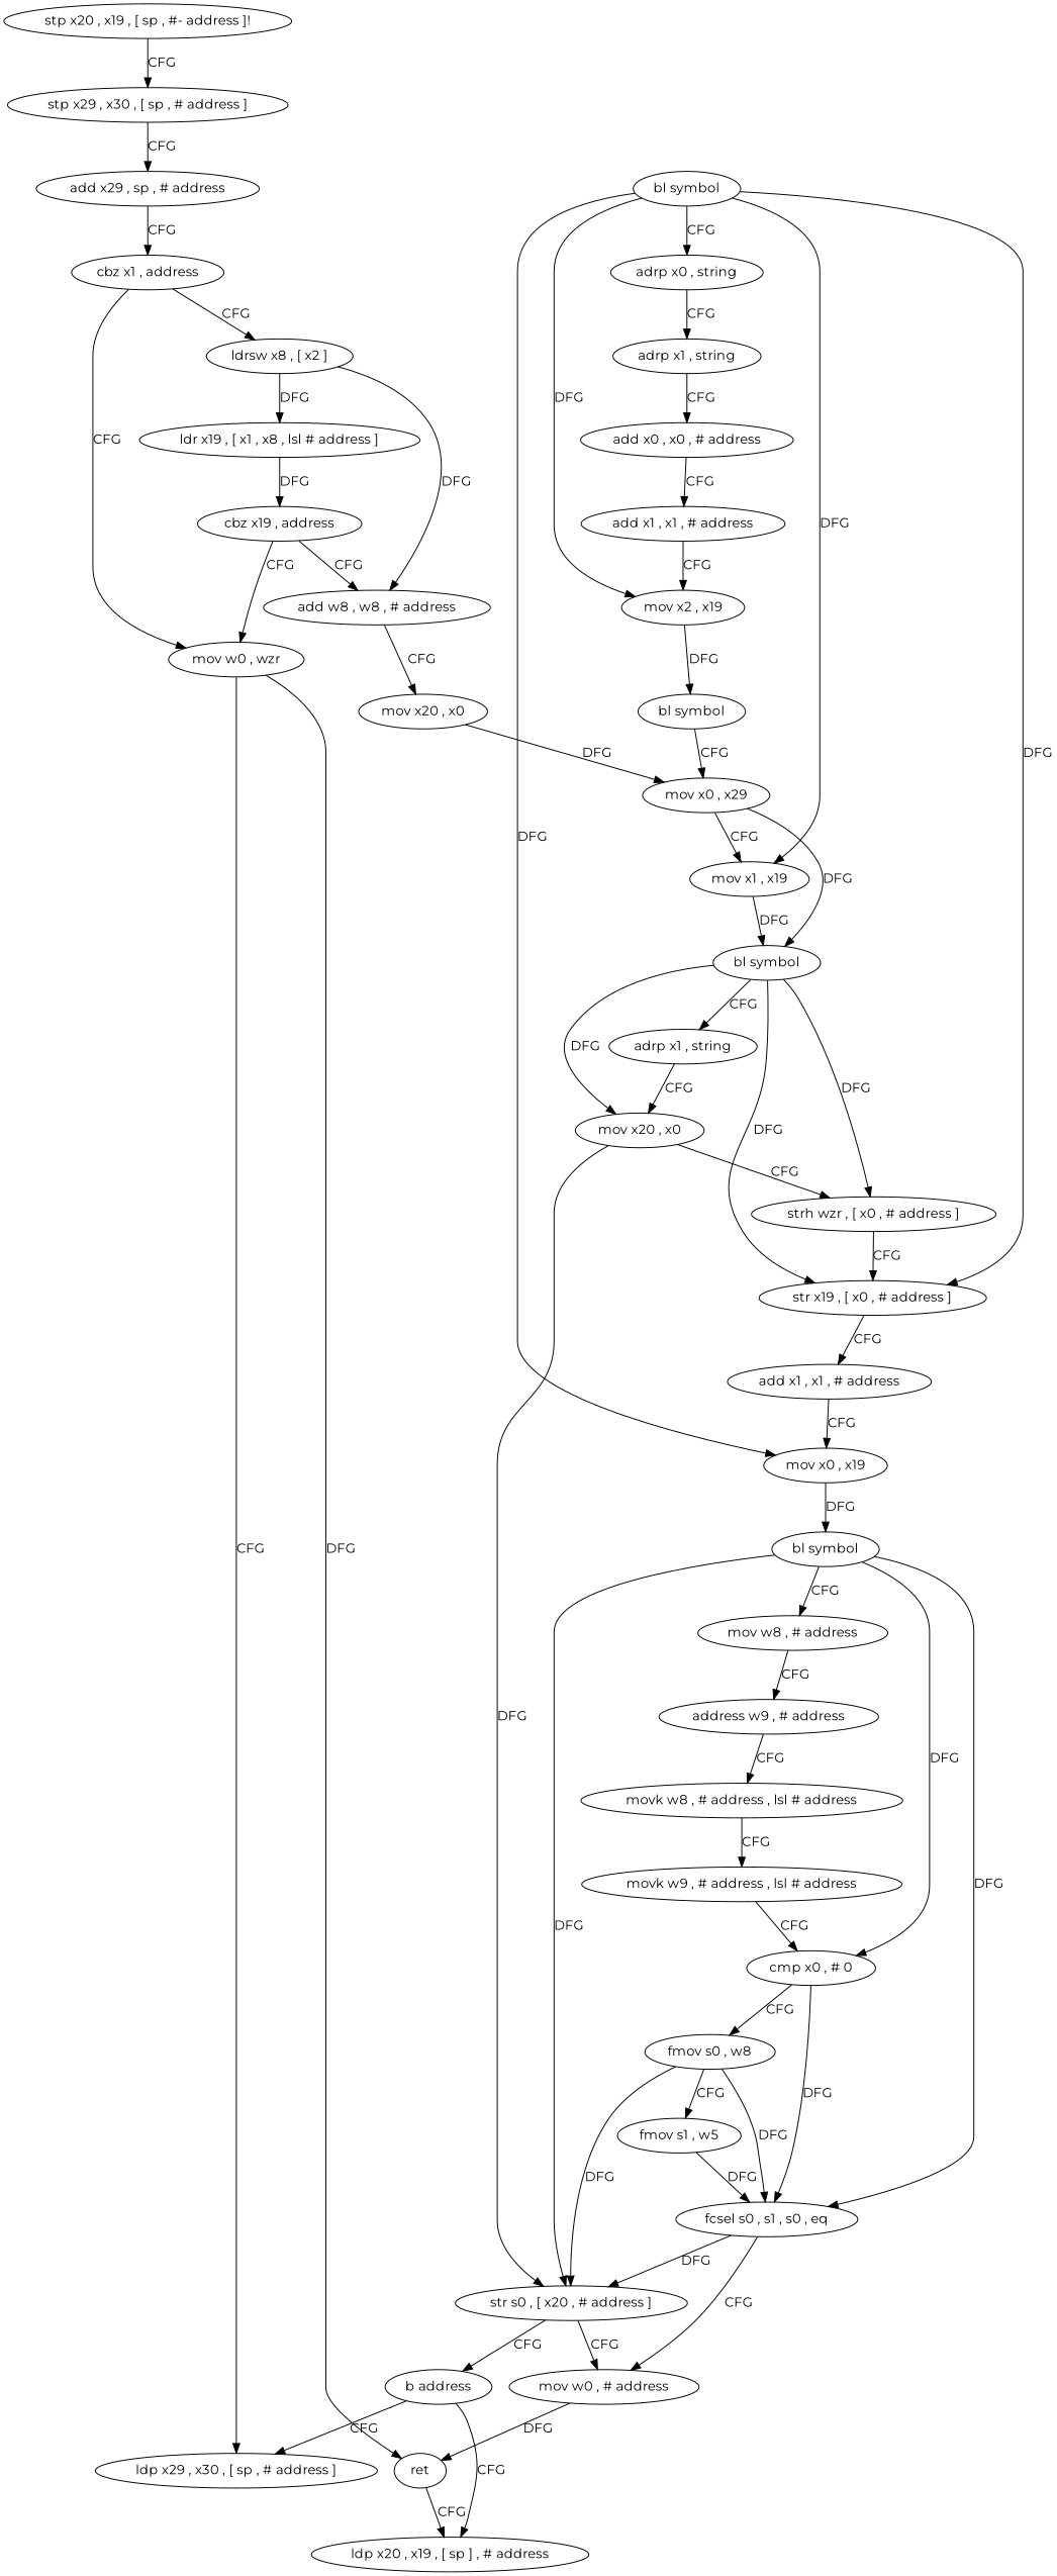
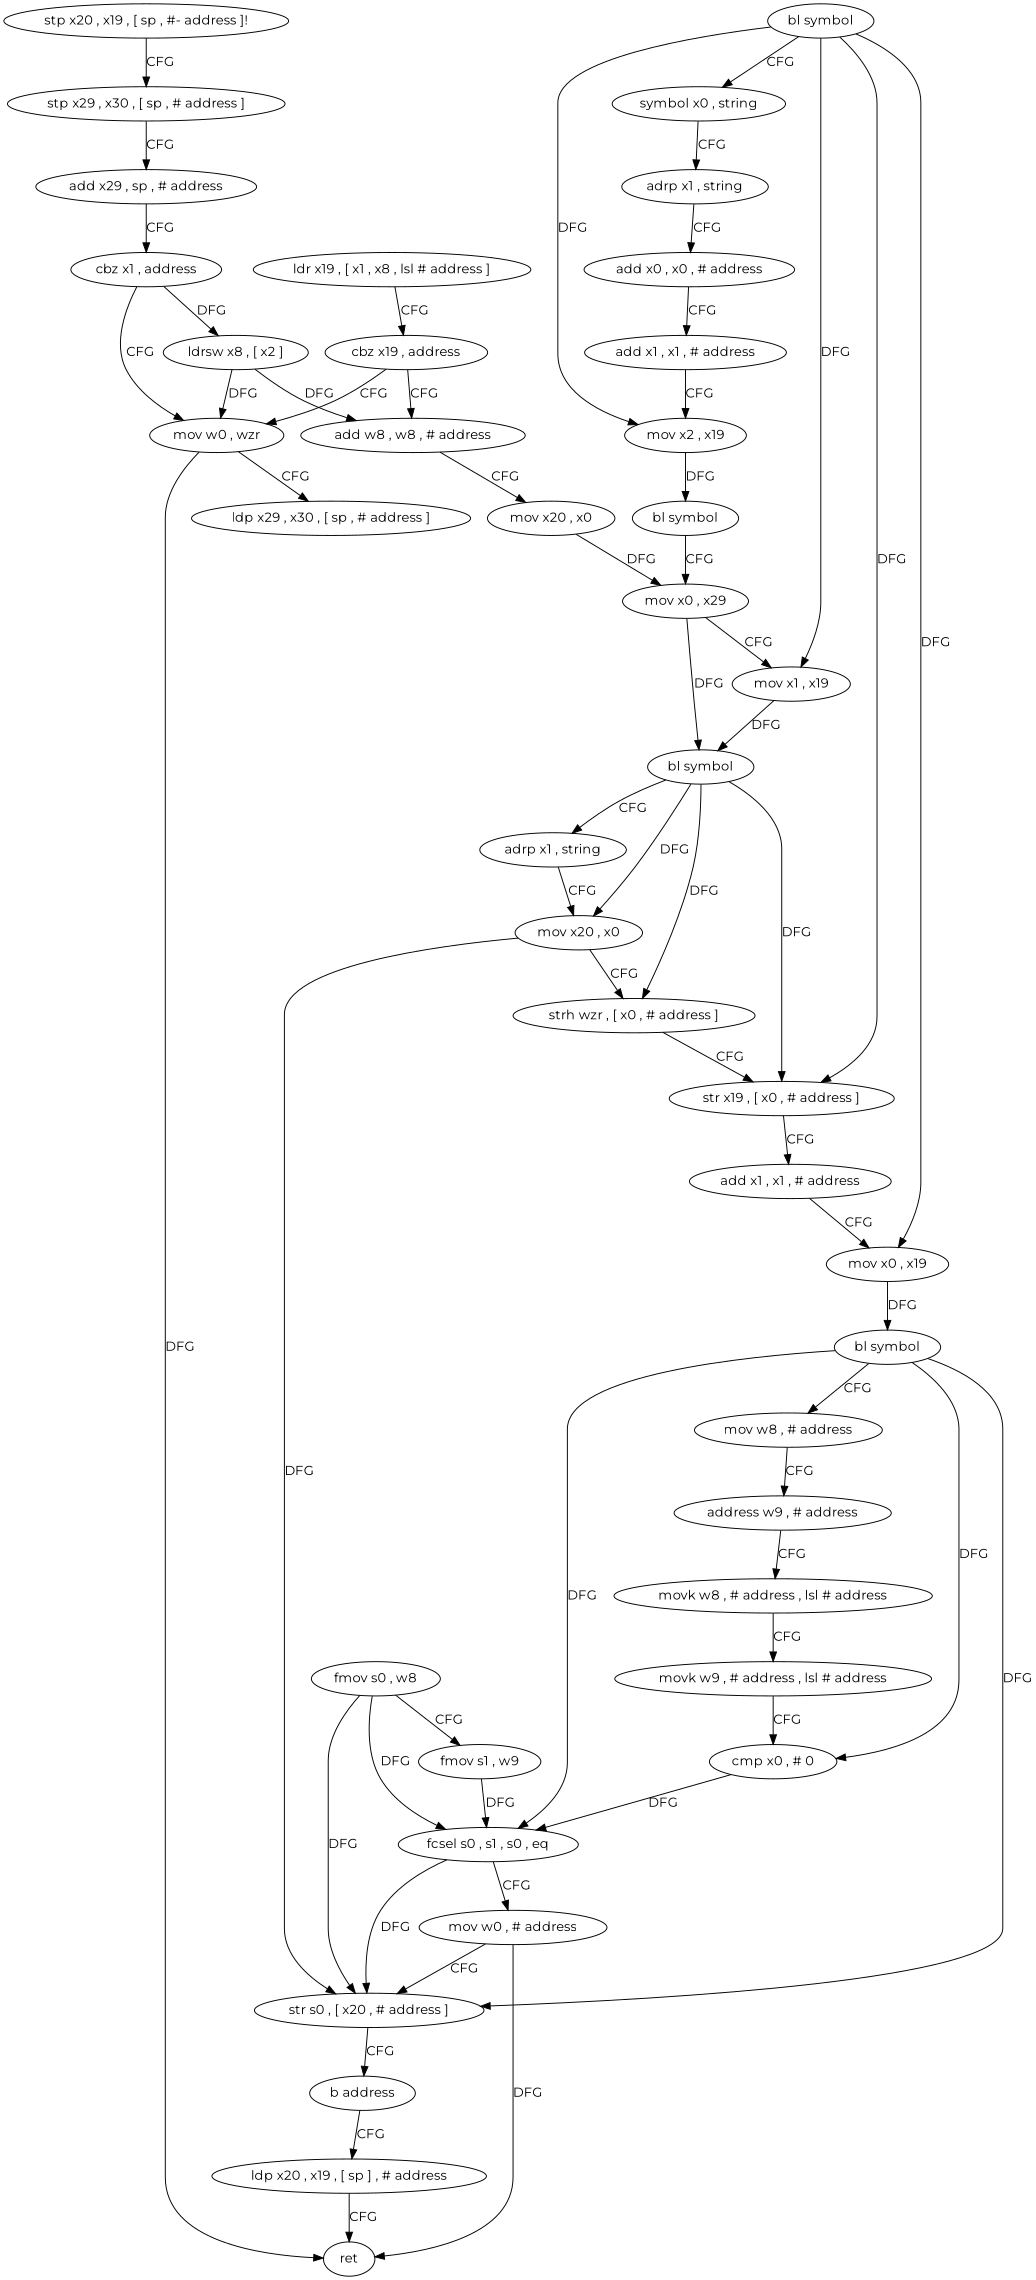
  digraph {
    fontname=Montserrat
    node [fontname=Montserrat]
    edge [fontname=Montserrat]
    n1 [label="stp x20 , x19 , [ sp , #- address ]!"]
    n2 [label="stp x29 , x30 , [ sp , # address ]"]
    n3 [label="add x29 , sp , # address"]
    n4 [label="cbz x1 , address"]
    n5 [label="mov w0 , wzr"]
    n6 [label="ldrsw x8 , [ x2 ]"]
    n7 [label="ldp x29 , x30 , [ sp , # address ]"]
    n8 [label=ret]
    n9 [label="ldr x19 , [ x1 , x8 , lsl # address ]"]
    n10 [label="add w8 , w8 , # address"]
    n11 [label="cbz x19 , address"]
    n12 [label="mov x20 , x0"]
    n13 [label="ldp x20 , x19 , [ sp ] , # address"]
    n14 [label="mov x0 , x29"]
    n15 [label="mov x1 , x19"]
    n16 [label="bl symbol"]
    n17 [label="bl symbol"]
-   n18 [label="adrp x0 , string"]
+   n18 [label="symbol x0 , string"]
    n19 [label="mov x2 , x19"]
    n20 [label="str x19 , [ x0 , # address ]"]
    n21 [label="mov x0 , x19"]
    n22 [label="adrp x1 , string"]
    n23 [label="bl symbol"]
    n24 [label="add x1 , x1 , # address"]
    n25 [label="bl symbol"]
    n26 [label="add x0 , x0 , # address"]
    n27 [label="add x1 , x1 , # address"]
    n28 [label="adrp x1 , string"]
    n29 [label="mov x20 , x0"]
    n30 [label="strh wzr , [ x0 , # address ]"]
    n31 [label="str s0 , [ x20 , # address ]"]
    n32 [label="b address"]
    n33 [label="mov w8 , # address"]
    n34 [label="cmp x0 , # 0"]
    n35 [label="fcsel s0 , s1 , s0 , eq"]
    n36 [label="address w9 , # address"]
    n37 [label="fmov s0 , w8"]
    n38 [label="mov w0 , # address"]
    n39 [label="movk w8 , # address , lsl # address"]
    n40 [label="movk w9 , # address , lsl # address"]
-   n41 [label="fmov s1 , w5"]
+   n41 [label="fmov s1 , w9"]
    n1 -> n2 [label=CFG]
    n2 -> n3 [label=CFG]
    n3 -> n4 [label=CFG]
    n4 -> n5 [label=CFG]
-   n4 -> n6 [label=CFG]
+   n4 -> n6 [label=DFG]
    n5 -> n7 [label=CFG]
    n5 -> n8 [label=DFG]
-   n6 -> n9 [label=DFG]
+   n6 -> n5 [label=DFG]
    n6 -> n10 [label=DFG]
-   n9 -> n11 [label=DFG]
+   n9 -> n11 [label=CFG]
    n10 -> n12 [label=CFG]
    n11 -> n5 [label=CFG]
    n11 -> n10 [label=CFG]
    n12 -> n14 [label=DFG]
-   n8 -> n13 [label=CFG]
+   n13 -> n8 [label=CFG]
    n14 -> n15 [label=CFG]
    n14 -> n16 [label=DFG]
    n15 -> n16 [label=DFG]
    n16 -> n20 [label=DFG]
    n16 -> n28 [label=CFG]
    n16 -> n29 [label=DFG]
    n16 -> n30 [label=DFG]
    n17 -> n15 [label=DFG]
    n17 -> n18 [label=CFG]
    n17 -> n19 [label=DFG]
    n17 -> n20 [label=DFG]
    n17 -> n21 [label=DFG]
    n18 -> n22 [label=CFG]
    n19 -> n23 [label=DFG]
    n20 -> n24 [label=CFG]
    n21 -> n25 [label=DFG]
    n22 -> n26 [label=CFG]
    n23 -> n14 [label=CFG]
    n24 -> n21 [label=CFG]
    n25 -> n31 [label=DFG]
    n25 -> n33 [label=CFG]
    n25 -> n34 [label=DFG]
    n25 -> n35 [label=DFG]
    n26 -> n27 [label=CFG]
    n27 -> n19 [label=CFG]
    n28 -> n29 [label=CFG]
    n29 -> n30 [label=CFG]
    n29 -> n31 [label=DFG]
    n30 -> n20 [label=CFG]
    n31 -> n32 [label=CFG]
-   n32 -> n7 [label=CFG]
    n32 -> n13 [label=CFG]
    n33 -> n36 [label=CFG]
    n34 -> n35 [label=DFG]
-   n34 -> n37 [label=CFG]
    n35 -> n31 [label=DFG]
    n35 -> n38 [label=CFG]
    n36 -> n39 [label=CFG]
    n37 -> n31 [label=DFG]
    n37 -> n35 [label=DFG]
    n37 -> n41 [label=CFG]
    n38 -> n8 [label=DFG]
-   n31 -> n38 [label=CFG]
+   n38 -> n31 [label=CFG]
    n39 -> n40 [label=CFG]
    n40 -> n34 [label=CFG]
    n41 -> n35 [label=DFG]
  }
